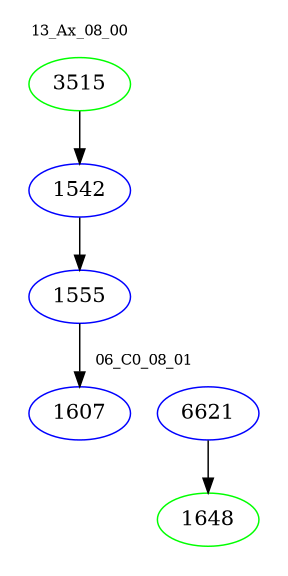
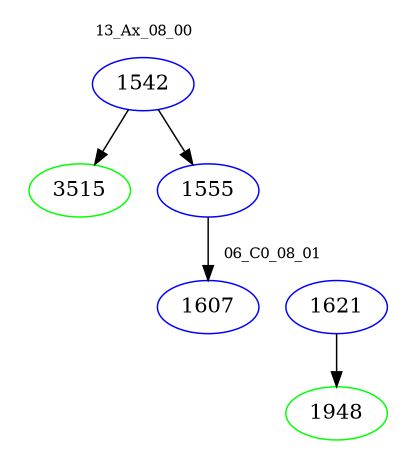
  digraph {
    node [color=blue]
    edge [color=black]
    n1 [label=1542]
    n2 [color=green label=3515]
    n3 [label=1555]
-   n4 [label=6621]
+   n4 [label=1621]
    n5 [label=1607]
-   n6 [color=green label=1648]
+   n6 [color=green label=1948]
    subgraph cluster_1 {
      color=white
      fontsize=10
      label="13_Ax_08_00"
      n1
      n2
      n3
    }
    subgraph cluster_2 {
      color=white
      fontsize=10
      label="06_C0_08_01"
      n4
      n5
      n6
    }
-   n2 -> n1
+   n1 -> n2
    n1 -> n3
    n3 -> n5
    n4 -> n6
  }
